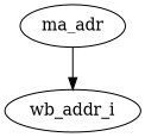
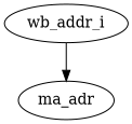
  strict digraph {
    wb_addr_i [complexity=2 importance=0.0507640549323 rank=0.0253820274662]
    ma_adr [complexity=0 importance=0.0259000300082 rank=0.0]
-   ma_adr -> wb_addr_i
+   wb_addr_i -> ma_adr
  }
